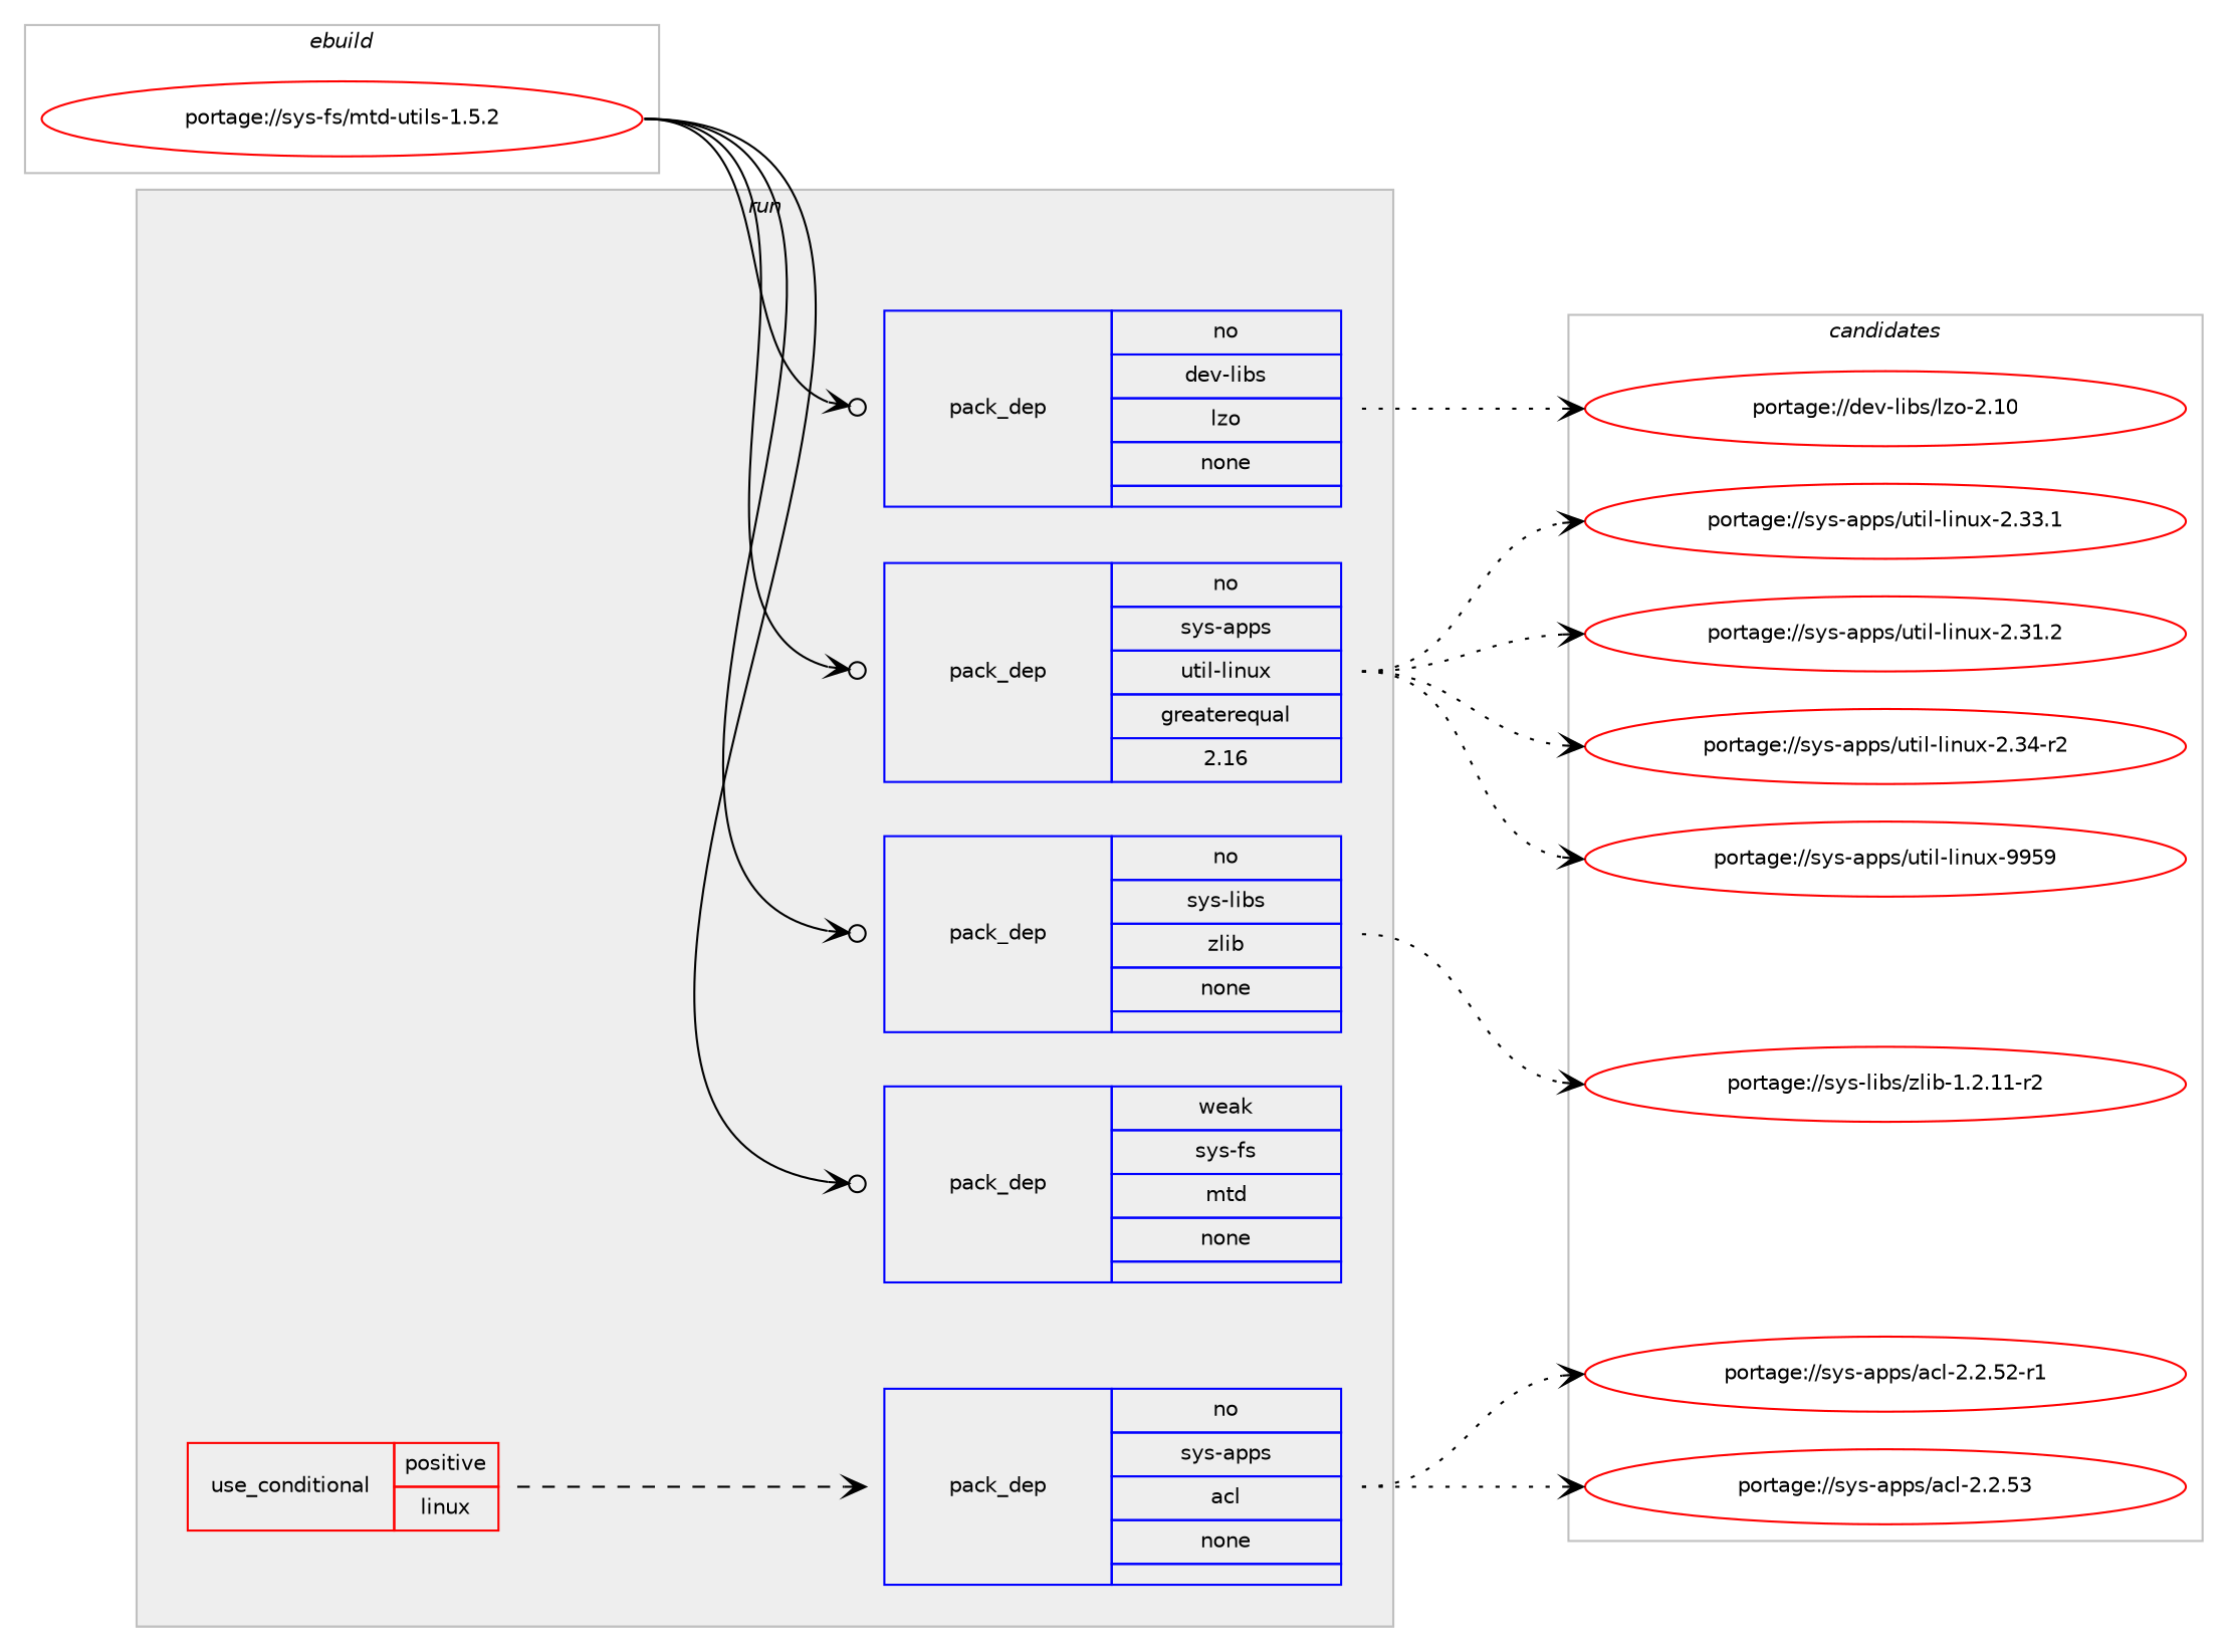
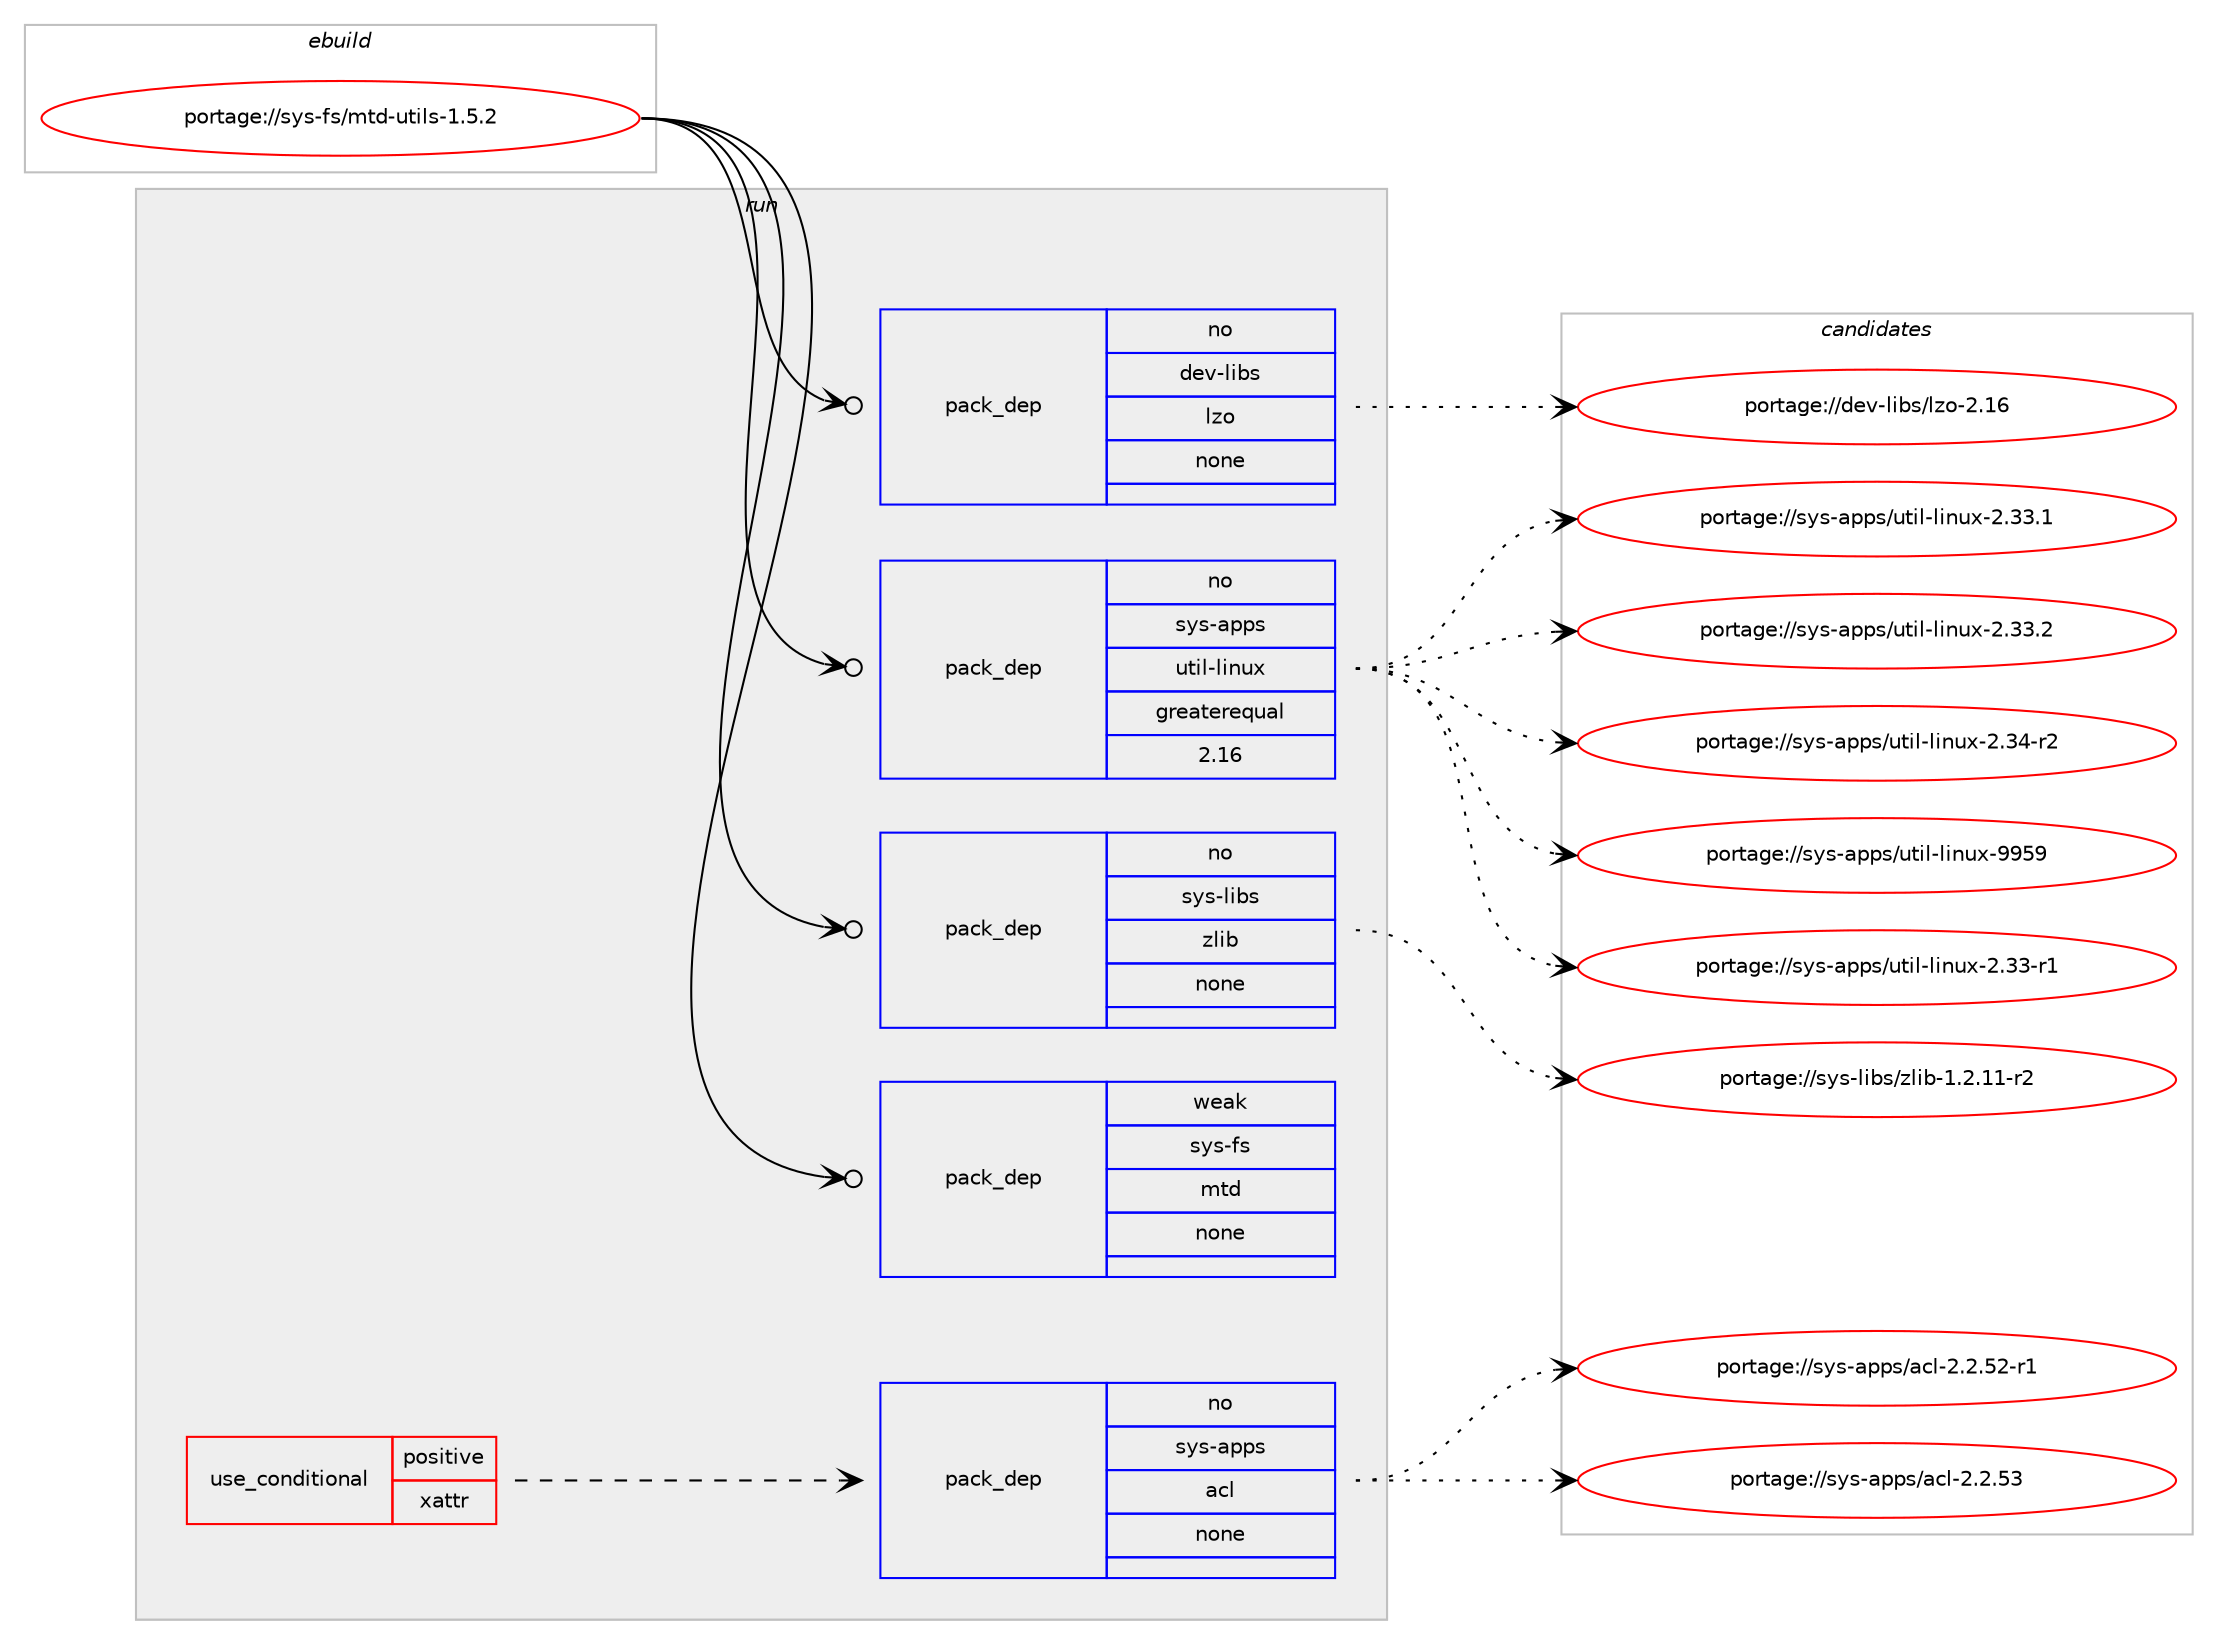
  digraph {
    compound=true
    concentrate=true
    fontname=Helvetica
    fontsize=10
    newrank=true
    rankdir=LR
    ranksep=1.5
    node [color=red fontname=Helvetica fontsize=10]
    edge [arrowhead=vee headport=w style=dotted tailport=e weight=100]
    n1 [label="portage://sys-fs/mtd-utils-1.5.2" width=4]
    n2 [color=blue label=<<TABLE BORDER="0" CELLBORDER="1" CELLSPACING="0" CELLPADDING="4" WIDTH="220"><TR><TD ROWSPAN="6" CELLPADDING="30">pack_dep</TD></TR><TR><TD WIDTH="110">no</TD></TR><TR><TD>sys-apps</TD></TR><TR><TD>acl</TD></TR><TR><TD>none</TD></TR><TR><TD></TD></TR></TABLE>> shape=none]
-   n3 [label=<<TABLE BORDER="0" CELLBORDER="1" CELLSPACING="0" CELLPADDING="4"><TR><TD ROWSPAN="3" CELLPADDING="10">use_conditional</TD></TR><TR><TD>positive</TD></TR><TR><TD>linux</TD></TR></TABLE>> shape=none]
+   n3 [label=<<TABLE BORDER="0" CELLBORDER="1" CELLSPACING="0" CELLPADDING="4"><TR><TD ROWSPAN="3" CELLPADDING="10">use_conditional</TD></TR><TR><TD>positive</TD></TR><TR><TD>xattr</TD></TR></TABLE>> shape=none]
    n4 [color=blue label=<<TABLE BORDER="0" CELLBORDER="1" CELLSPACING="0" CELLPADDING="4" WIDTH="220"><TR><TD ROWSPAN="6" CELLPADDING="30">pack_dep</TD></TR><TR><TD WIDTH="110">no</TD></TR><TR><TD>dev-libs</TD></TR><TR><TD>lzo</TD></TR><TR><TD>none</TD></TR><TR><TD></TD></TR></TABLE>> shape=none]
    n5 [color=blue label=<<TABLE BORDER="0" CELLBORDER="1" CELLSPACING="0" CELLPADDING="4" WIDTH="220"><TR><TD ROWSPAN="6" CELLPADDING="30">pack_dep</TD></TR><TR><TD WIDTH="110">no</TD></TR><TR><TD>sys-apps</TD></TR><TR><TD>util-linux</TD></TR><TR><TD>greaterequal</TD></TR><TR><TD>2.16</TD></TR></TABLE>> shape=none]
    n6 [color=blue label=<<TABLE BORDER="0" CELLBORDER="1" CELLSPACING="0" CELLPADDING="4" WIDTH="220"><TR><TD ROWSPAN="6" CELLPADDING="30">pack_dep</TD></TR><TR><TD WIDTH="110">no</TD></TR><TR><TD>sys-libs</TD></TR><TR><TD>zlib</TD></TR><TR><TD>none</TD></TR><TR><TD></TD></TR></TABLE>> shape=none]
    n7 [color=blue label=<<TABLE BORDER="0" CELLBORDER="1" CELLSPACING="0" CELLPADDING="4" WIDTH="220"><TR><TD ROWSPAN="6" CELLPADDING="30">pack_dep</TD></TR><TR><TD WIDTH="110">weak</TD></TR><TR><TD>sys-fs</TD></TR><TR><TD>mtd</TD></TR><TR><TD>none</TD></TR><TR><TD></TD></TR></TABLE>> shape=none]
    n8 [label="portage://sys-apps/acl-2.2.52-r1" width=4]
    n9 [label="portage://sys-apps/acl-2.2.53" width=4]
-   n10 [label="portage://dev-libs/lzo-2.10" width=4]
+   n10 [label="portage://dev-libs/lzo-2.16" width=4]
+   n11 [label="portage://sys-apps/util-linux-2.33-r1" width=4]
    n12 [label="portage://sys-apps/util-linux-2.33.1" width=4]
-   n13 [label="portage://sys-apps/util-linux-2.31.2" width=4]
+   n13 [label="portage://sys-apps/util-linux-2.33.2" width=4]
    n14 [label="portage://sys-apps/util-linux-2.34-r2" width=4]
    n15 [label="portage://sys-apps/util-linux-9959" width=4]
    n16 [label="portage://sys-libs/zlib-1.2.11-r2" width=4]
    subgraph cluster_1 {
      color=gray
      label=<<i>ebuild</i>>
      rank=same
      n1
    }
    subgraph cluster_2 {
      color=gray
      label=<<i>dependencies</i>>
      subgraph cluster_3 {
        color=gray
        fillcolor="#eeeeee"
        label=<<i>compile</i>>
        style=filled
        subgraph sub_4 {
          color=gray
          fillcolor="#eeeeee"
          label=<<i>compile</i>>
          style=filled
          n3
          subgraph sub_5 {
            color=gray
            fillcolor="#eeeeee"
            label=<<i>compile</i>>
            style=filled
            n2
          }
        }
      }
      subgraph cluster_6 {
        color=gray
        fillcolor="#eeeeee"
        label=<<i>compile and run</i>>
        style=filled
        subgraph sub_7 {
          color=gray
          fillcolor="#eeeeee"
          label=<<i>compile and run</i>>
          style=filled
          n4
        }
        subgraph sub_8 {
          color=gray
          fillcolor="#eeeeee"
          label=<<i>compile and run</i>>
          style=filled
          n5
        }
        subgraph sub_9 {
          color=gray
          fillcolor="#eeeeee"
          label=<<i>compile and run</i>>
          style=filled
          n6
        }
        subgraph sub_10 {
          color=gray
          fillcolor="#eeeeee"
          label=<<i>compile and run</i>>
          style=filled
          n7
        }
      }
      subgraph cluster_11 {
        color=gray
        fillcolor="#eeeeee"
        label=<<i>run</i>>
        style=filled
      }
    }
    subgraph cluster_12 {
      color=gray
      label=<<i>candidates</i>>
      rank=same
      subgraph sub_13 {
        color=black
        label=<<i>candidates</i>>
        nodesep=1
        rank=same
        n8
        n9
      }
      subgraph sub_14 {
        color=black
        label=<<i>candidates</i>>
        nodesep=1
        rank=same
        n10
      }
      subgraph sub_15 {
        color=black
        label=<<i>candidates</i>>
        nodesep=1
        rank=same
+       n11
        n12
        n13
        n14
        n15
      }
      subgraph sub_16 {
        color=black
        label=<<i>candidates</i>>
        nodesep=1
        rank=same
        n16
      }
      subgraph sub_17 {
        color=black
        label=<<i>candidates</i>>
        nodesep=1
        rank=same
      }
    }
    n1 -> n4 [arrowhead=odotvee style=solid weight=20]
    n1 -> n5 [arrowhead=odotvee style=solid weight=20]
    n1 -> n6 [arrowhead=odotvee style=solid weight=20]
    n1 -> n7 [arrowhead=odotvee style=solid weight=20]
    n2 -> n8
    n2 -> n9
    n3 -> n2 [style=dashed weight=20]
    n4 -> n10
+   n5 -> n11
    n5 -> n12
    n5 -> n13
    n5 -> n14
    n5 -> n15
    n6 -> n16
  }
